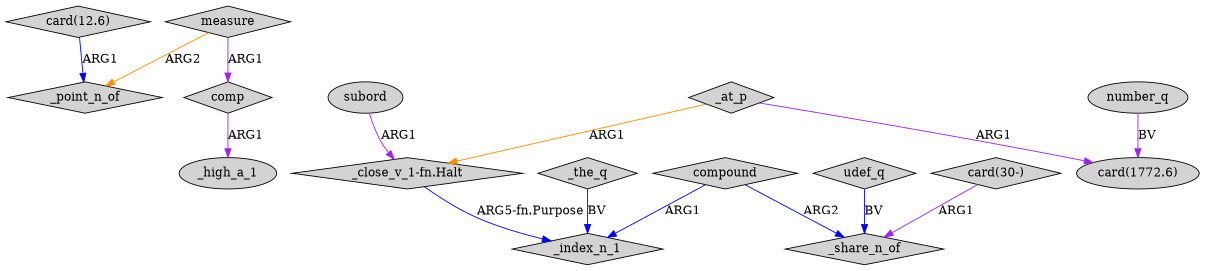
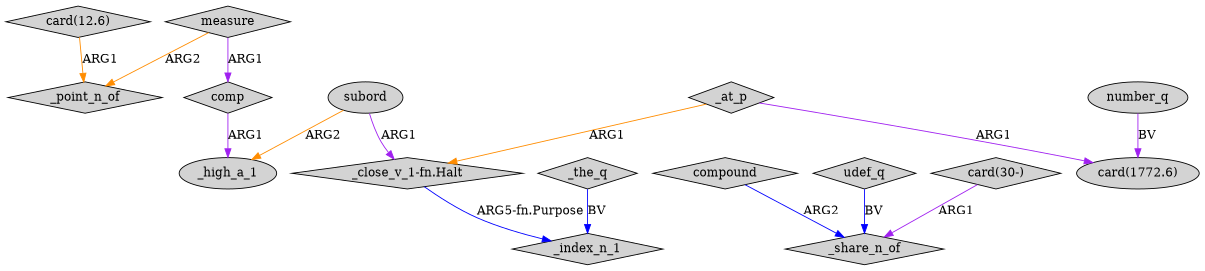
  digraph {
    node [shape=diamond style=filled]
    edge [color=purple]
    n1 [label="card(12.6)"]
    _point_n_of
    subord [shape=ellipse]
    _high_a_1 [shape=ellipse]
    "_close_v_1-fn.Halt"
    _index_n_1
    comp
    udef_q
    _share_n_of
    _at_p
    "card(1772.6)" [shape=ellipse]
    measure
    _the_q
    "card(30-)"
    compound
    number_q [shape=ellipse]
-   n1 -> _point_n_of [color=blue label=ARG1]
+   n1 -> _point_n_of [color=darkorange label=ARG1]
+   subord -> _high_a_1 [color=darkorange label=ARG2]
    subord -> "_close_v_1-fn.Halt" [label=ARG1]
    "_close_v_1-fn.Halt" -> _index_n_1 [color=blue label="ARG5-fn.Purpose"]
    comp -> _high_a_1 [label=ARG1]
    udef_q -> _share_n_of [color=blue label=BV]
    _at_p -> "_close_v_1-fn.Halt" [color=darkorange label=ARG1]
    _at_p -> "card(1772.6)" [label=ARG1]
    measure -> _point_n_of [color=darkorange label=ARG2]
    measure -> comp [label=ARG1]
    _the_q -> _index_n_1 [color=blue label=BV]
    "card(30-)" -> _share_n_of [label=ARG1]
-   compound -> _index_n_1 [color=blue label=ARG1]
    compound -> _share_n_of [color=blue label=ARG2]
    number_q -> "card(1772.6)" [label=BV]
  }
